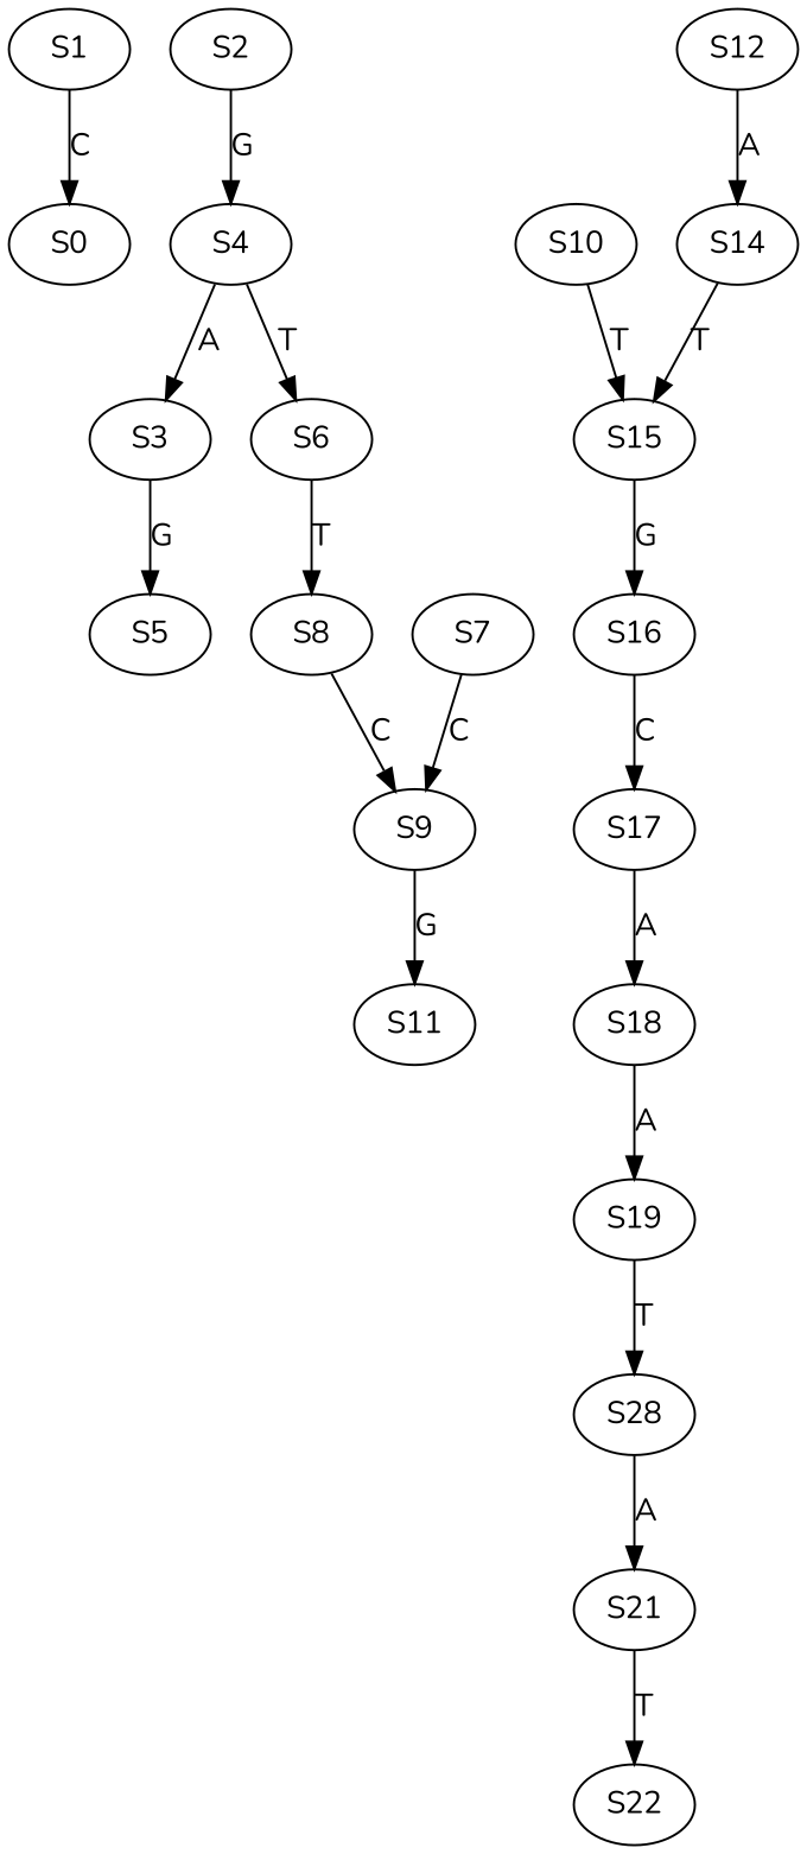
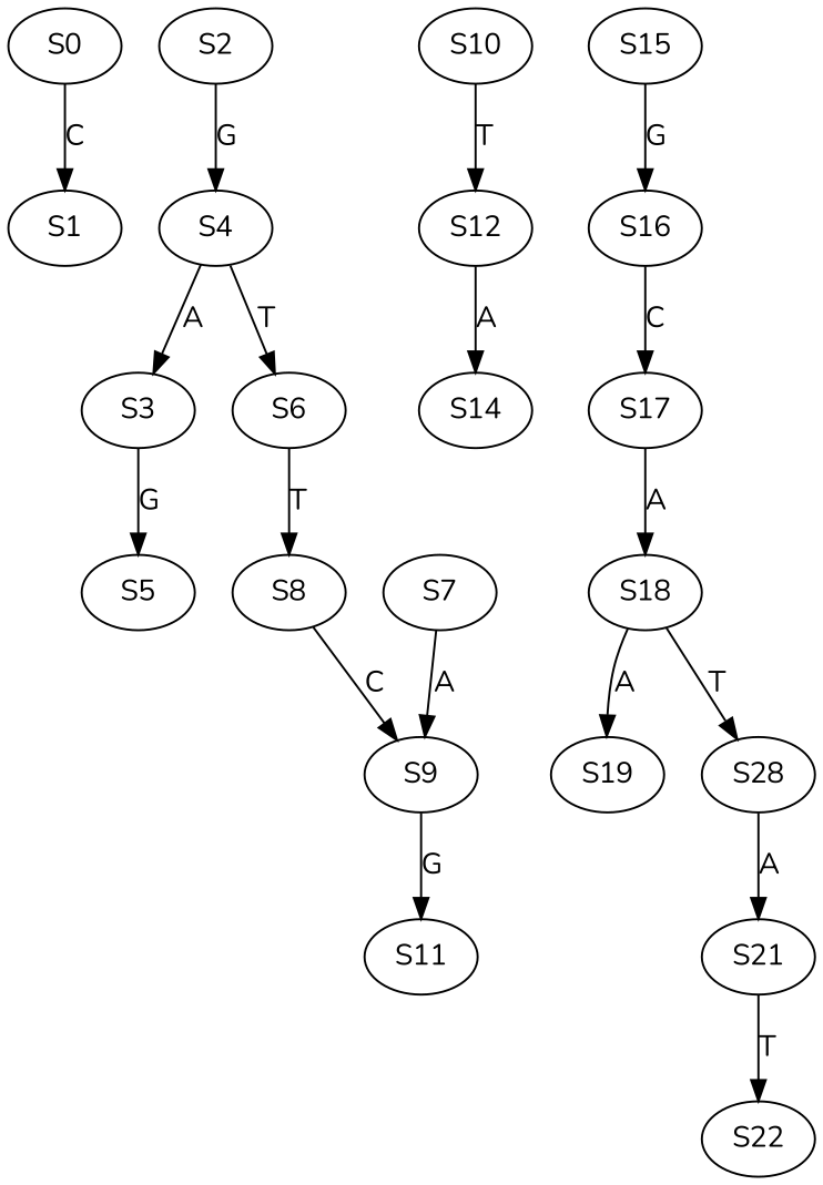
  strict digraph {
    fontname=Nunito
    node [fontname=Nunito]
    edge [fontname=Nunito]
    S0
    S1
    S2
    S4
    S3
    S5
    S6
    S8
    S7
    S9
    S11
    S10
    S12
    S14
    S15
    S16
    S17
    S18
    S19
    n20 [label=S28]
    S21
    S22
-   S1 -> S0 [label=C]
+   S0 -> S1 [label=C]
    S2 -> S4 [label=G]
    S4 -> S3 [label=A]
    S4 -> S6 [label=T]
    S3 -> S5 [label=G]
    S6 -> S8 [label=T]
    S8 -> S9 [label=C]
-   S7 -> S9 [label=C]
+   S7 -> S9 [label=A]
    S9 -> S11 [label=G]
-   S10 -> S15 [label=T]
+   S10 -> S12 [label=T]
    S12 -> S14 [label=A]
-   S14 -> S15 [label=T]
    S15 -> S16 [label=G]
    S16 -> S17 [label=C]
    S17 -> S18 [label=A]
    S18 -> S19 [label=A]
-   S19 -> n20 [label=T]
+   S18 -> n20 [label=T]
    n20 -> S21 [label=A]
    S21 -> S22 [label=T]
  }
